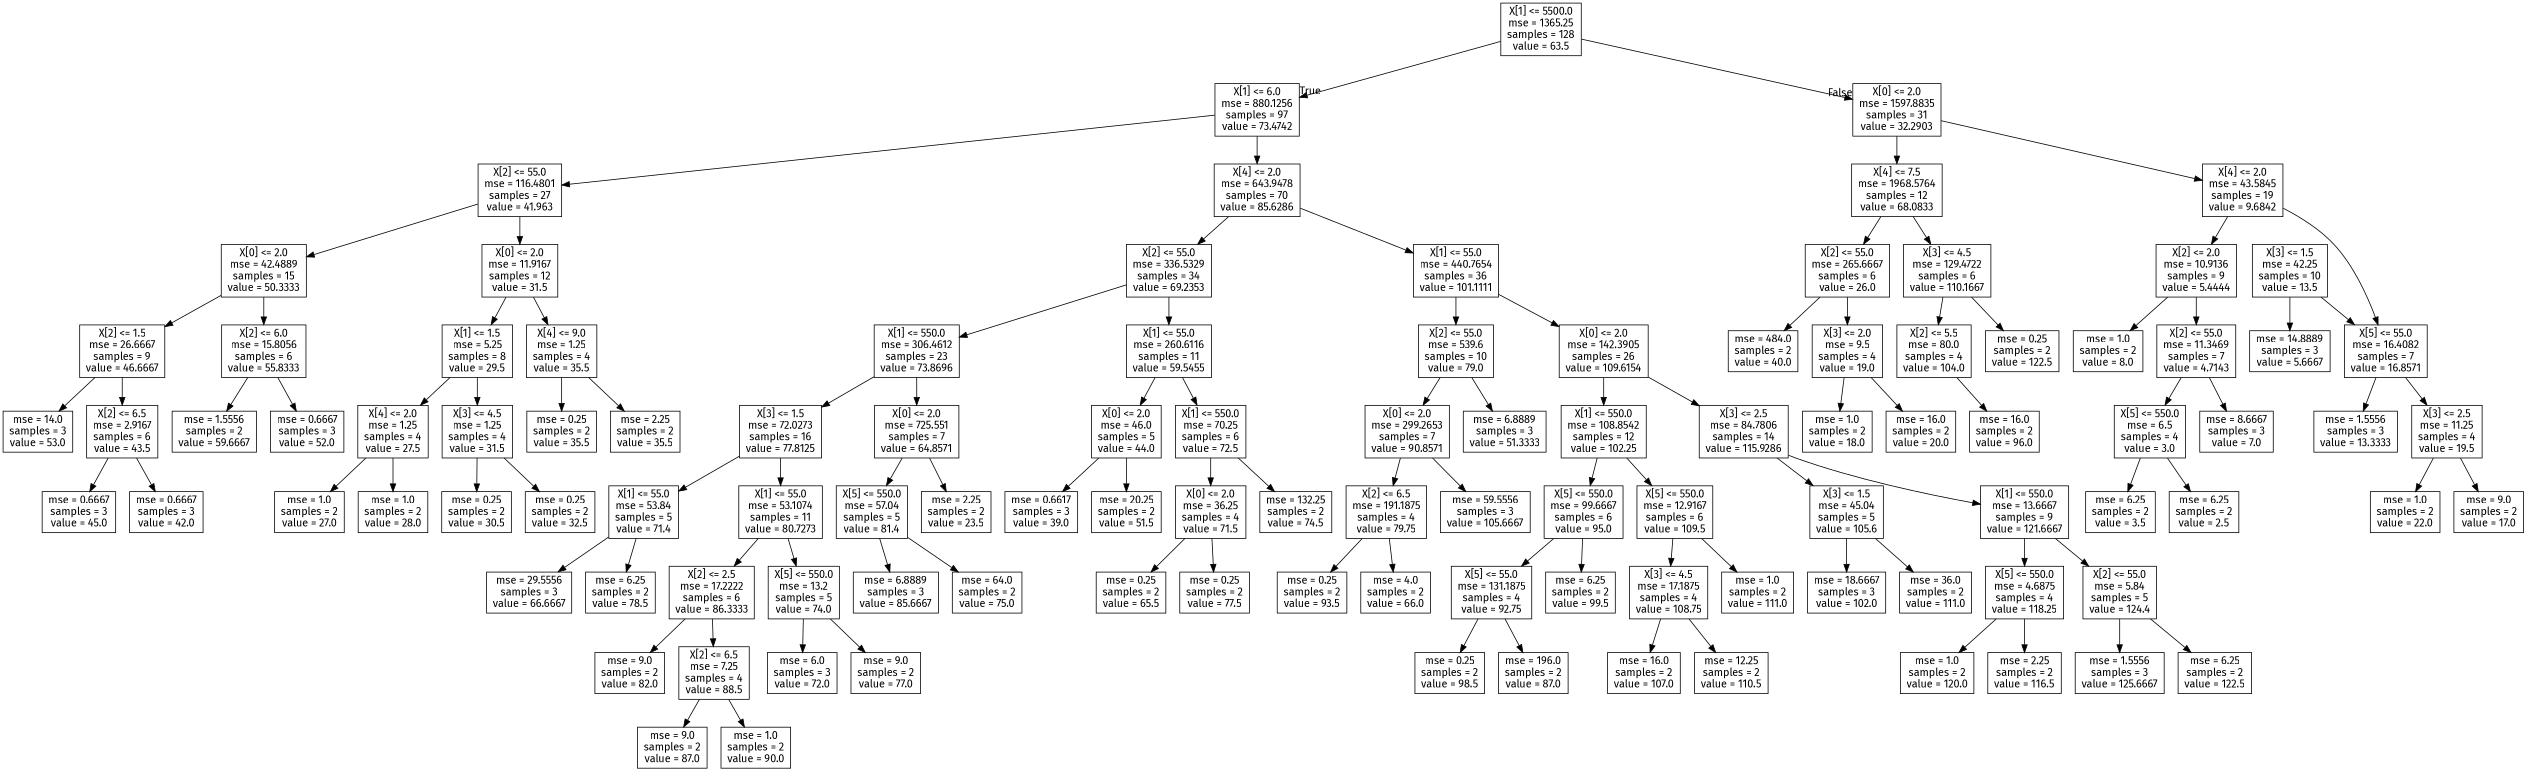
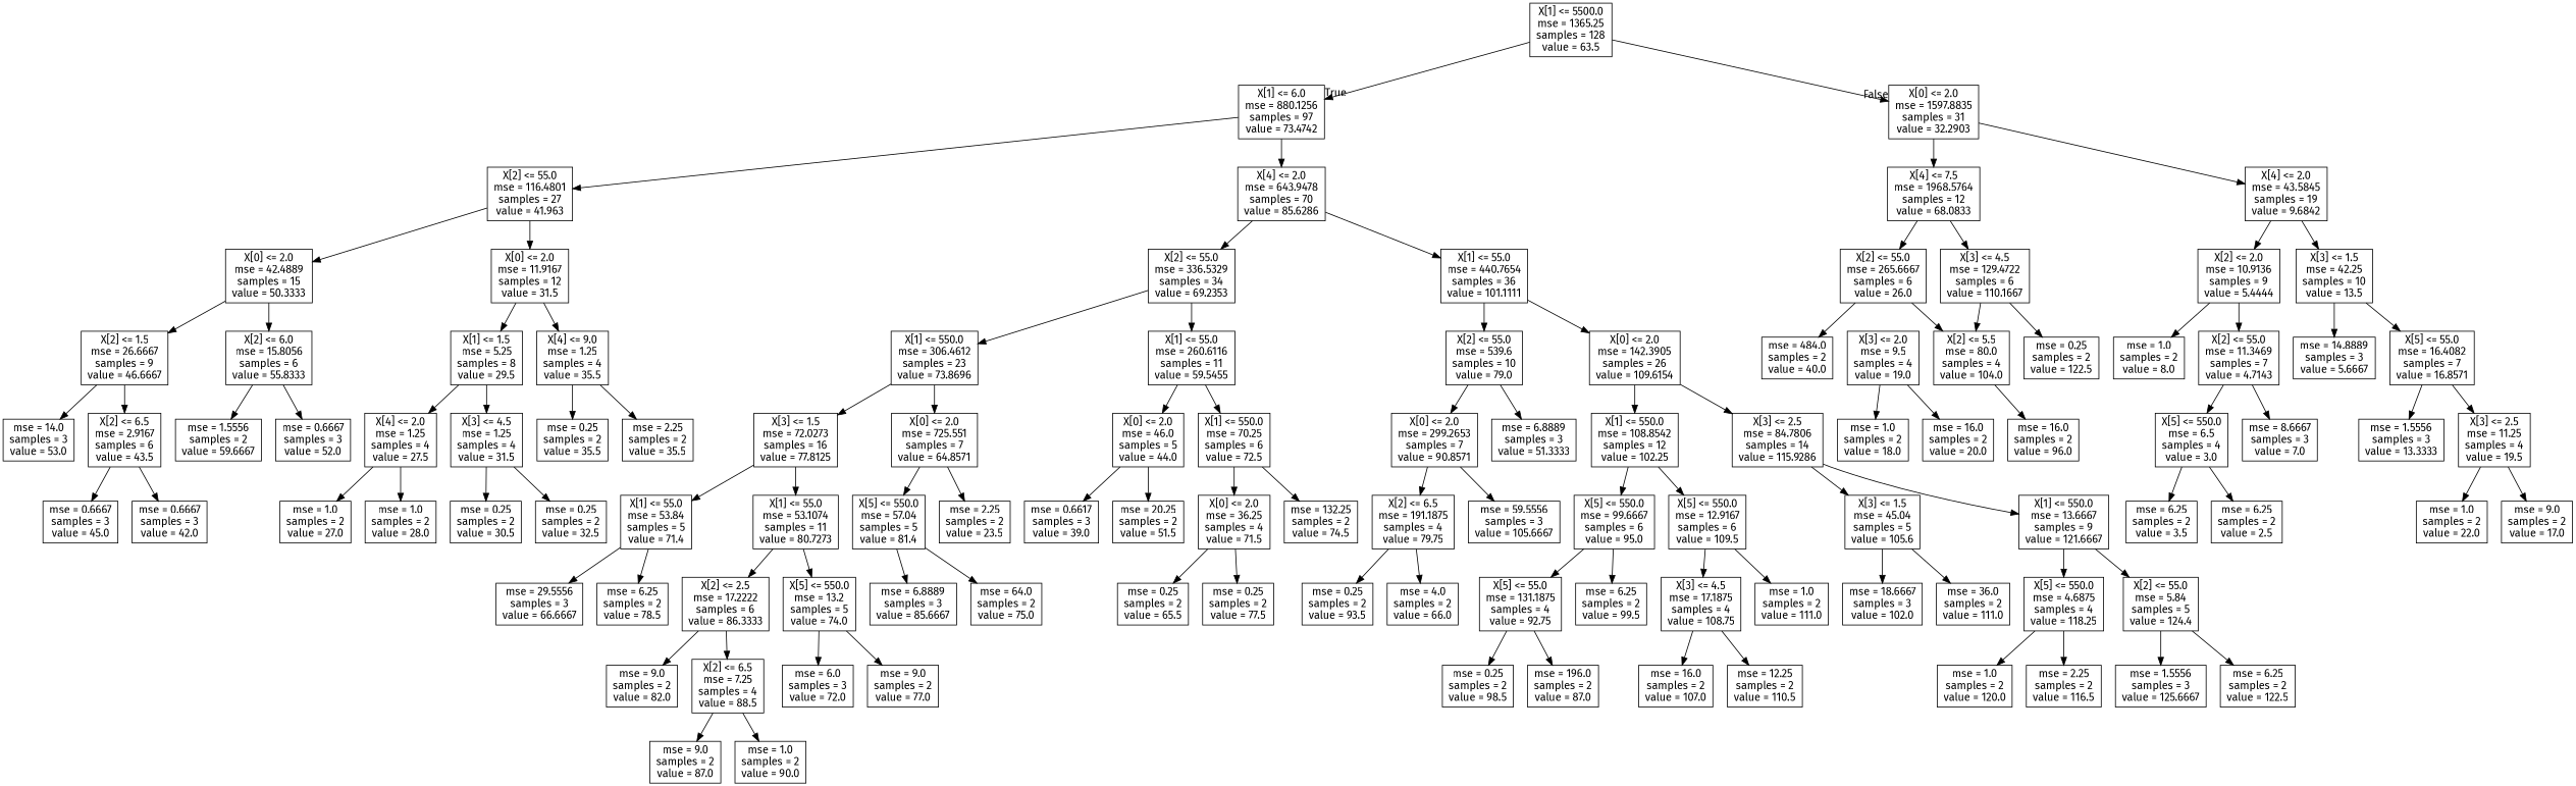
  digraph {
    fontname="Fira Sans"
    node [fontname="Fira Sans" shape=box]
    edge [fontname="Fira Sans"]
    n1 [label="X[1] <= 5500.0\nmse = 1365.25\nsamples = 128\nvalue = 63.5"]
    n2 [label="X[1] <= 6.0\nmse = 880.1256\nsamples = 97\nvalue = 73.4742"]
    n3 [label="X[0] <= 2.0\nmse = 1597.8835\nsamples = 31\nvalue = 32.2903"]
    n4 [label="X[2] <= 55.0\nmse = 116.4801\nsamples = 27\nvalue = 41.963"]
    n5 [label="X[4] <= 2.0\nmse = 643.9478\nsamples = 70\nvalue = 85.6286"]
    n6 [label="X[4] <= 7.5\nmse = 1968.5764\nsamples = 12\nvalue = 68.0833"]
    n7 [label="X[4] <= 2.0\nmse = 43.5845\nsamples = 19\nvalue = 9.6842"]
    n8 [label="X[0] <= 2.0\nmse = 42.4889\nsamples = 15\nvalue = 50.3333"]
    n9 [label="X[0] <= 2.0\nmse = 11.9167\nsamples = 12\nvalue = 31.5"]
    n10 [label="X[2] <= 55.0\nmse = 336.5329\nsamples = 34\nvalue = 69.2353"]
    n11 [label="X[1] <= 55.0\nmse = 440.7654\nsamples = 36\nvalue = 101.1111"]
    n12 [label="X[2] <= 1.5\nmse = 26.6667\nsamples = 9\nvalue = 46.6667"]
    n13 [label="X[2] <= 6.0\nmse = 15.8056\nsamples = 6\nvalue = 55.8333"]
    n14 [label="X[1] <= 1.5\nmse = 5.25\nsamples = 8\nvalue = 29.5"]
    n15 [label="X[4] <= 9.0\nmse = 1.25\nsamples = 4\nvalue = 35.5"]
    n16 [label="mse = 14.0\nsamples = 3\nvalue = 53.0"]
    n17 [label="X[2] <= 6.5\nmse = 2.9167\nsamples = 6\nvalue = 43.5"]
    n18 [label="mse = 1.5556\nsamples = 2\nvalue = 59.6667"]
    n19 [label="mse = 0.6667\nsamples = 3\nvalue = 52.0"]
    n20 [label="mse = 0.6667\nsamples = 3\nvalue = 45.0"]
    n21 [label="mse = 0.6667\nsamples = 3\nvalue = 42.0"]
    n22 [label="X[4] <= 2.0\nmse = 1.25\nsamples = 4\nvalue = 27.5"]
    n23 [label="X[3] <= 4.5\nmse = 1.25\nsamples = 4\nvalue = 31.5"]
    n24 [label="mse = 0.25\nsamples = 2\nvalue = 35.5"]
    n25 [label="mse = 2.25\nsamples = 2\nvalue = 35.5"]
    n26 [label="mse = 1.0\nsamples = 2\nvalue = 27.0"]
    n27 [label="mse = 1.0\nsamples = 2\nvalue = 28.0"]
    n28 [label="mse = 0.25\nsamples = 2\nvalue = 30.5"]
    n29 [label="mse = 0.25\nsamples = 2\nvalue = 32.5"]
    n30 [label="X[1] <= 550.0\nmse = 306.4612\nsamples = 23\nvalue = 73.8696"]
    n31 [label="X[1] <= 55.0\nmse = 260.6116\nsamples = 11\nvalue = 59.5455"]
    n32 [label="X[2] <= 55.0\nmse = 539.6\nsamples = 10\nvalue = 79.0"]
    n33 [label="X[0] <= 2.0\nmse = 142.3905\nsamples = 26\nvalue = 109.6154"]
    n34 [label="X[3] <= 1.5\nmse = 72.0273\nsamples = 16\nvalue = 77.8125"]
    n35 [label="X[0] <= 2.0\nmse = 725.551\nsamples = 7\nvalue = 64.8571"]
    n36 [label="X[0] <= 2.0\nmse = 46.0\nsamples = 5\nvalue = 44.0"]
    n37 [label="X[1] <= 550.0\nmse = 70.25\nsamples = 6\nvalue = 72.5"]
    n38 [label="X[1] <= 55.0\nmse = 53.84\nsamples = 5\nvalue = 71.4"]
    n39 [label="X[1] <= 55.0\nmse = 53.1074\nsamples = 11\nvalue = 80.7273"]
    n40 [label="X[5] <= 550.0\nmse = 57.04\nsamples = 5\nvalue = 81.4"]
    n41 [label="mse = 2.25\nsamples = 2\nvalue = 23.5"]
    n42 [label="mse = 29.5556\nsamples = 3\nvalue = 66.6667"]
    n43 [label="mse = 6.25\nsamples = 2\nvalue = 78.5"]
    n44 [label="X[2] <= 2.5\nmse = 17.2222\nsamples = 6\nvalue = 86.3333"]
    n45 [label="X[5] <= 550.0\nmse = 13.2\nsamples = 5\nvalue = 74.0"]
    n46 [label="mse = 9.0\nsamples = 2\nvalue = 82.0"]
    n47 [label="X[2] <= 6.5\nmse = 7.25\nsamples = 4\nvalue = 88.5"]
    n48 [label="mse = 6.0\nsamples = 3\nvalue = 72.0"]
    n49 [label="mse = 9.0\nsamples = 2\nvalue = 77.0"]
    n50 [label="mse = 9.0\nsamples = 2\nvalue = 87.0"]
    n51 [label="mse = 1.0\nsamples = 2\nvalue = 90.0"]
    n52 [label="mse = 6.8889\nsamples = 3\nvalue = 85.6667"]
    n53 [label="mse = 64.0\nsamples = 2\nvalue = 75.0"]
    n54 [label="mse = 0.6617\nsamples = 3\nvalue = 39.0"]
    n55 [label="mse = 20.25\nsamples = 2\nvalue = 51.5"]
    n56 [label="X[0] <= 2.0\nmse = 36.25\nsamples = 4\nvalue = 71.5"]
    n57 [label="mse = 132.25\nsamples = 2\nvalue = 74.5"]
    n58 [label="mse = 0.25\nsamples = 2\nvalue = 65.5"]
    n59 [label="mse = 0.25\nsamples = 2\nvalue = 77.5"]
    n60 [label="X[0] <= 2.0\nmse = 299.2653\nsamples = 7\nvalue = 90.8571"]
    n61 [label="mse = 6.8889\nsamples = 3\nvalue = 51.3333"]
    n62 [label="X[1] <= 550.0\nmse = 108.8542\nsamples = 12\nvalue = 102.25"]
    n63 [label="X[3] <= 2.5\nmse = 84.7806\nsamples = 14\nvalue = 115.9286"]
    n64 [label="X[2] <= 6.5\nmse = 191.1875\nsamples = 4\nvalue = 79.75"]
    n65 [label="mse = 59.5556\nsamples = 3\nvalue = 105.6667"]
    n66 [label="mse = 0.25\nsamples = 2\nvalue = 93.5"]
    n67 [label="mse = 4.0\nsamples = 2\nvalue = 66.0"]
    n68 [label="X[5] <= 550.0\nmse = 99.6667\nsamples = 6\nvalue = 95.0"]
    n69 [label="X[5] <= 550.0\nmse = 12.9167\nsamples = 6\nvalue = 109.5"]
    n70 [label="X[3] <= 1.5\nmse = 45.04\nsamples = 5\nvalue = 105.6"]
    n71 [label="X[1] <= 550.0\nmse = 13.6667\nsamples = 9\nvalue = 121.6667"]
    n72 [label="X[5] <= 55.0\nmse = 131.1875\nsamples = 4\nvalue = 92.75"]
    n73 [label="mse = 6.25\nsamples = 2\nvalue = 99.5"]
    n74 [label="X[3] <= 4.5\nmse = 17.1875\nsamples = 4\nvalue = 108.75"]
    n75 [label="mse = 1.0\nsamples = 2\nvalue = 111.0"]
    n76 [label="mse = 0.25\nsamples = 2\nvalue = 98.5"]
    n77 [label="mse = 196.0\nsamples = 2\nvalue = 87.0"]
    n78 [label="mse = 16.0\nsamples = 2\nvalue = 107.0"]
    n79 [label="mse = 12.25\nsamples = 2\nvalue = 110.5"]
    n80 [label="mse = 18.6667\nsamples = 3\nvalue = 102.0"]
    n81 [label="mse = 36.0\nsamples = 2\nvalue = 111.0"]
    n82 [label="X[5] <= 550.0\nmse = 4.6875\nsamples = 4\nvalue = 118.25"]
    n83 [label="X[2] <= 55.0\nmse = 5.84\nsamples = 5\nvalue = 124.4"]
    n84 [label="mse = 1.0\nsamples = 2\nvalue = 120.0"]
    n85 [label="mse = 2.25\nsamples = 2\nvalue = 116.5"]
    n86 [label="mse = 1.5556\nsamples = 3\nvalue = 125.6667"]
    n87 [label="mse = 6.25\nsamples = 2\nvalue = 122.5"]
    n88 [label="X[2] <= 55.0\nmse = 265.6667\nsamples = 6\nvalue = 26.0"]
    n89 [label="X[3] <= 4.5\nmse = 129.4722\nsamples = 6\nvalue = 110.1667"]
    n90 [label="X[2] <= 2.0\nmse = 10.9136\nsamples = 9\nvalue = 5.4444"]
    n91 [label="X[3] <= 1.5\nmse = 42.25\nsamples = 10\nvalue = 13.5"]
    n92 [label="mse = 484.0\nsamples = 2\nvalue = 40.0"]
    n93 [label="X[3] <= 2.0\nmse = 9.5\nsamples = 4\nvalue = 19.0"]
    n94 [label="X[2] <= 5.5\nmse = 80.0\nsamples = 4\nvalue = 104.0"]
    n95 [label="mse = 0.25\nsamples = 2\nvalue = 122.5"]
    n96 [label="mse = 1.0\nsamples = 2\nvalue = 18.0"]
    n97 [label="mse = 16.0\nsamples = 2\nvalue = 20.0"]
    n98 [label="mse = 16.0\nsamples = 2\nvalue = 96.0"]
    n99 [label="mse = 1.0\nsamples = 2\nvalue = 8.0"]
    n100 [label="X[2] <= 55.0\nmse = 11.3469\nsamples = 7\nvalue = 4.7143"]
    n101 [label="mse = 14.8889\nsamples = 3\nvalue = 5.6667"]
    n102 [label="X[5] <= 55.0\nmse = 16.4082\nsamples = 7\nvalue = 16.8571"]
    n103 [label="X[5] <= 550.0\nmse = 6.5\nsamples = 4\nvalue = 3.0"]
    n104 [label="mse = 8.6667\nsamples = 3\nvalue = 7.0"]
    n105 [label="mse = 6.25\nsamples = 2\nvalue = 3.5"]
    n106 [label="mse = 6.25\nsamples = 2\nvalue = 2.5"]
    n107 [label="mse = 1.5556\nsamples = 3\nvalue = 13.3333"]
    n108 [label="X[3] <= 2.5\nmse = 11.25\nsamples = 4\nvalue = 19.5"]
    n109 [label="mse = 1.0\nsamples = 2\nvalue = 22.0"]
    n110 [label="mse = 9.0\nsamples = 2\nvalue = 17.0"]
    n1 -> n2 [headlabel=True labelangle=45 labeldistance=2.5]
    n1 -> n3 [headlabel=False labelangle=-45 labeldistance=2.5]
    n2 -> n4
    n2 -> n5
    n3 -> n6
    n3 -> n7
    n4 -> n8
    n4 -> n9
    n5 -> n10
    n5 -> n11
    n6 -> n88
    n6 -> n89
    n7 -> n90
-   n7 -> n102
+   n7 -> n91
    n8 -> n12
    n8 -> n13
    n9 -> n14
    n9 -> n15
    n10 -> n30
    n10 -> n31
    n11 -> n32
    n11 -> n33
    n12 -> n16
    n12 -> n17
    n13 -> n18
    n13 -> n19
    n14 -> n22
    n14 -> n23
    n15 -> n24
    n15 -> n25
    n17 -> n20
    n17 -> n21
    n22 -> n26
    n22 -> n27
    n23 -> n28
    n23 -> n29
    n30 -> n34
    n30 -> n35
    n31 -> n36
    n31 -> n37
    n32 -> n60
    n32 -> n61
    n33 -> n62
    n33 -> n63
    n34 -> n38
    n34 -> n39
    n35 -> n40
    n35 -> n41
    n36 -> n54
    n36 -> n55
    n37 -> n56
    n37 -> n57
    n38 -> n42
    n38 -> n43
    n39 -> n44
    n39 -> n45
    n40 -> n52
    n40 -> n53
    n44 -> n46
    n44 -> n47
    n45 -> n48
    n45 -> n49
    n47 -> n50
    n47 -> n51
    n56 -> n58
    n56 -> n59
    n60 -> n64
    n60 -> n65
    n62 -> n68
    n62 -> n69
    n63 -> n70
    n63 -> n71
    n64 -> n66
    n64 -> n67
    n68 -> n72
    n68 -> n73
    n69 -> n74
    n69 -> n75
    n70 -> n80
    n70 -> n81
    n71 -> n82
    n71 -> n83
    n72 -> n76
    n72 -> n77
    n74 -> n78
    n74 -> n79
    n82 -> n84
    n82 -> n85
    n83 -> n86
    n83 -> n87
    n88 -> n92
-   n88 -> n93
+   n88 -> n94
    n89 -> n94
    n89 -> n95
    n90 -> n99
    n90 -> n100
    n91 -> n101
    n91 -> n102
    n93 -> n96
    n93 -> n97
    n94 -> n98
    n100 -> n103
    n100 -> n104
    n102 -> n107
    n102 -> n108
    n103 -> n105
    n103 -> n106
    n108 -> n109
    n108 -> n110
  }
